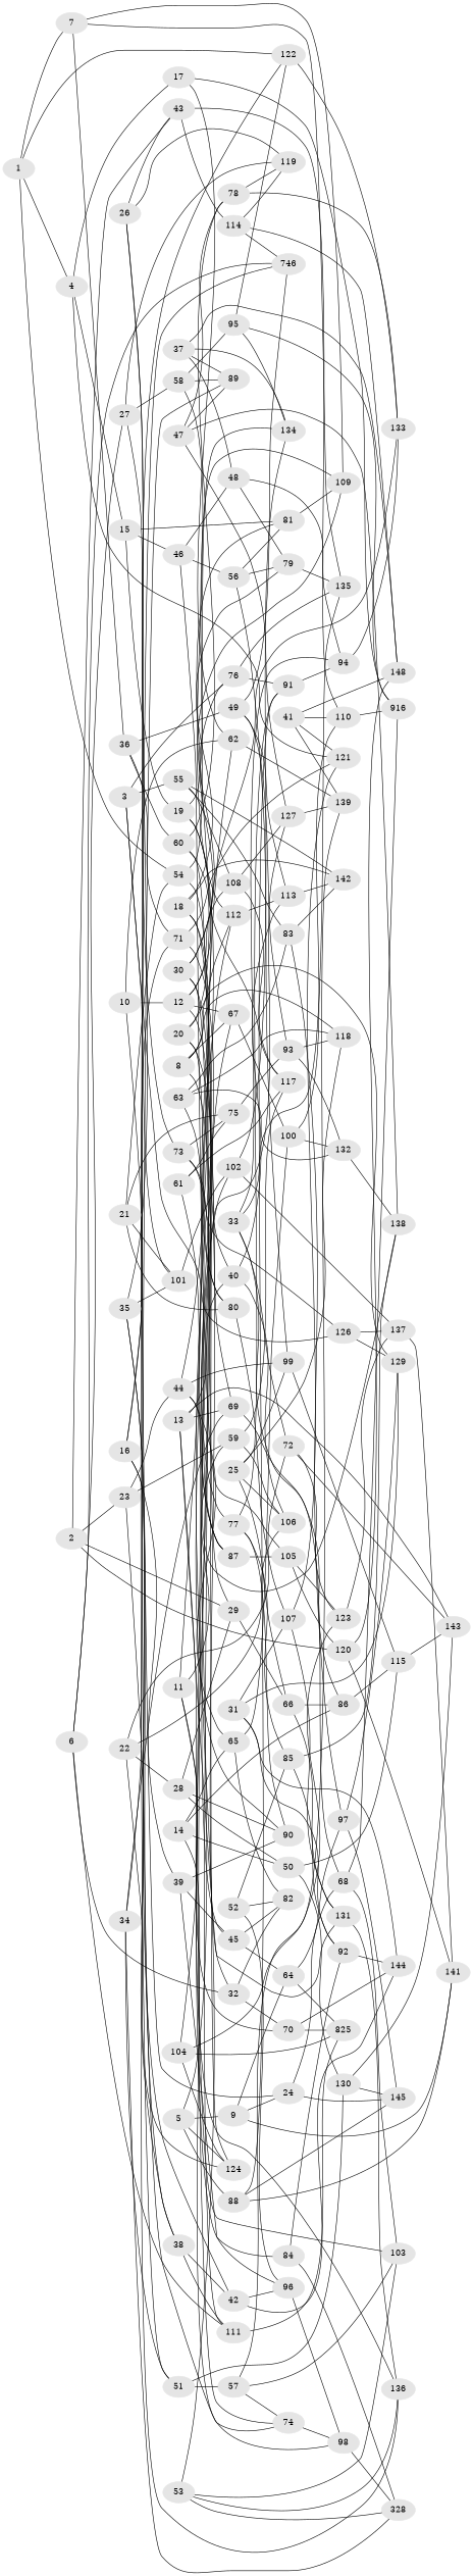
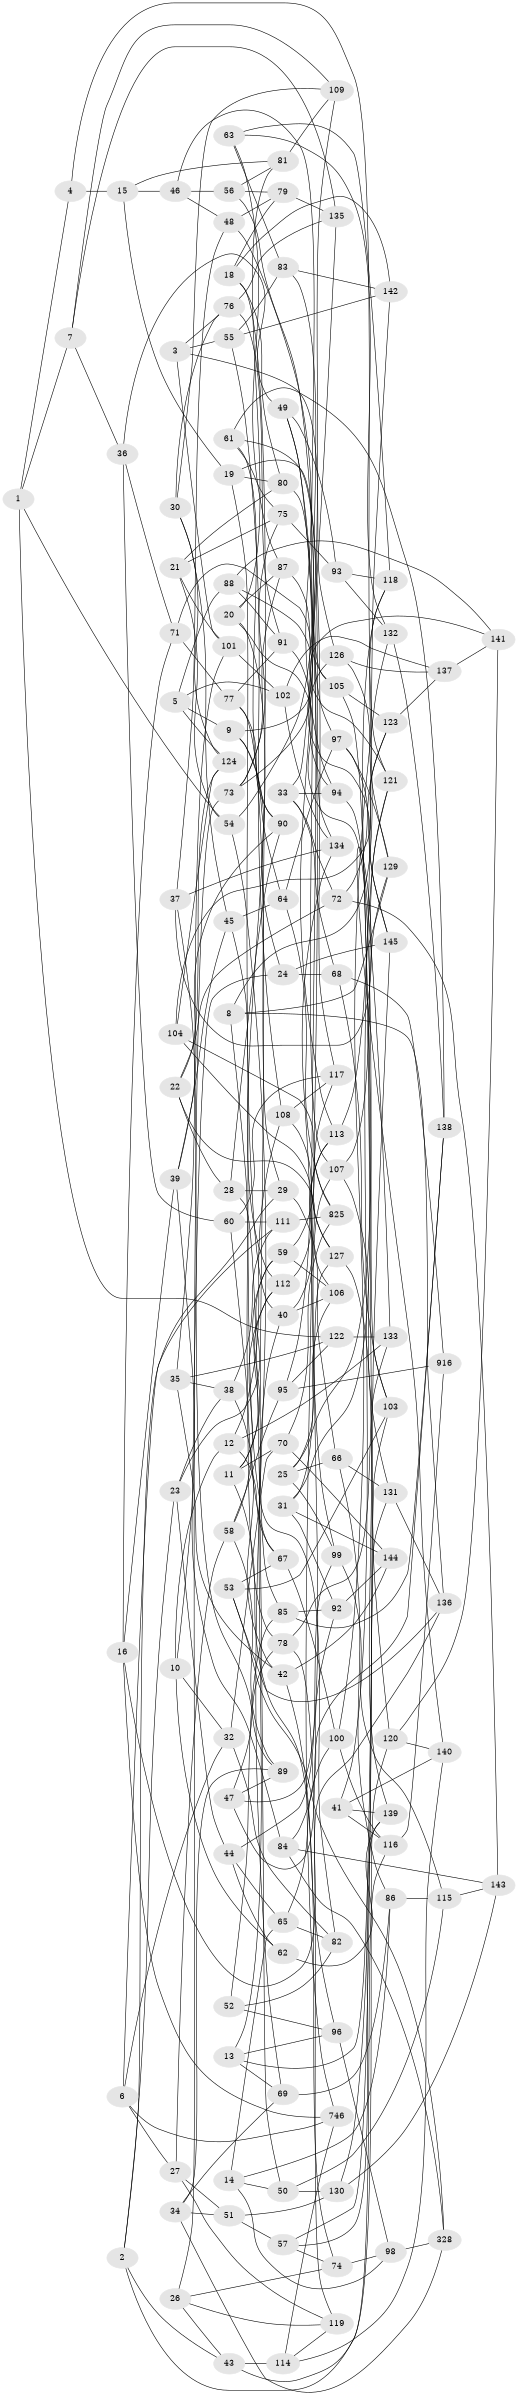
  graph {
    rankdir=LR
    node [color=gray90 style=filled]
    1
    4
    7
    54
    122
    15
-   17
    121
    36
    109
    135
    69
    133
    2
    23
    29
    43
    120
    59
    38
    44
    66
-   110
+   110 [label=116]
    114
    141
-   140 [label=148]
+   140
    3
    55
    76
    101
    126
    108
    142
    83
    91
    102
    129
    137
    19
    46
    81
    62
    n43 [label=916]
    5
    9
    88
    124
    24
    64
    145
    134
    6
    27
    32
    111
    n56 [label=746]
    119
    51
    58
    70
    82
    n62 [label=825]
    71
    49
    60
    8
    67
    118
    136
    100
    68
    97
    10
    12
    139
    11
    74
    112
    106
    117
    144
    98
    113
    127
    13
    40
    96
    131
    86
    14
    50
    65
    115
    130
    n95 [label=328]
    80
    48
    56
    105
    16
    39
    90
    45
    84
    77
    52
    85
    18
    79
    107
    20
    87
    103
    21
    75
    93
    22
    28
    72
    123
    143
    42
    99
    25
    26
    73
    57
    89
    95
    30
    31
    92
    33
    94
    34
    35
    78
    37
    41
    47
    138
    132
    53
    61
    63
    104
    1 -- 4
    1 -- 7
    1 -- 54
    1 -- 122
    4 -- 15
-   4 -- 17
    4 -- 121
    7 -- 36
    7 -- 109
    7 -- 135
    54 -- 109
    54 -- 69
    122 -- 133
    15 -- 19
    15 -- 46
    15 -- 81
-   17 -- 62
-   17 -- n43
    36 -- 71
    36 -- 49
    36 -- 60
    69 -- 86
    2 -- 23
    2 -- 29
    2 -- 43
    2 -- 120
    23 -- 59
    23 -- 38
    23 -- 44
    29 -- 66
    43 -- 110
    43 -- 114
    120 -- 141
    120 -- 140
    59 -- 106
    59 -- 117
    38 -- 111
    38 -- 42
    44 -- 62
    44 -- 65
    44 -- 99
    66 -- 131
    66 -- 86
    110 -- n43
    114 -- 140
    114 -- n56
    114 -- 119
    3 -- 55
    3 -- 76
    3 -- 101
    3 -- 126
    55 -- 108
    55 -- 142
    55 -- 83
    76 -- 135
    76 -- 91
    101 -- 102
    126 -- 129
    126 -- 137
    108 -- 117
    108 -- 127
    83 -- 142
    83 -- 97
    91 -- 94
    102 -- 137
    102 -- 134
    137 -- 141
    19 -- 134
    19 -- 40
    19 -- 80
    46 -- 48
    46 -- 56
    46 -- 105
    81 -- 109
    62 -- 139
    5 -- 102
    5 -- 9
    5 -- 88
    5 -- 124
    9 -- 141
    9 -- 24
    9 -- 64
    88 -- 141
    88 -- 91
    88 -- 145
    24 -- 145
    24 -- 68
    64 -- n62
    64 -- 97
    6 -- 27
    6 -- 32
    6 -- 111
    6 -- n56
    27 -- 119
    27 -- 51
    27 -- 58
    32 -- 70
    32 -- 82
    111 -- n62
    51 -- 130
    51 -- 57
    58 -- 112
    58 -- 89
    58 -- 95
    70 -- n62
    70 -- 144
    71 -- 121
    71 -- 77
    49 -- n56
    49 -- 113
    49 -- 93
    60 -- 111
    60 -- 117
    60 -- 78
    8 -- 129
    8 -- 67
    8 -- 118
    8 -- 136
    67 -- 100
    100 -- 110
    100 -- 132
    68 -- n43
    68 -- 103
    97 -- 129
    97 -- 145
    10 -- 62
    10 -- 24
-   12 -- 32
+   10 -- 32
    10 -- 12
    12 -- 133
    12 -- 108
    12 -- 67
    11 -- 59
    11 -- 70
    11 -- 74
    11 -- 112
    74 -- 98
    112 -- 113
    98 -- n95
    113 -- 142
    127 -- 139
    13 -- 69
    13 -- 40
    13 -- 96
    13 -- 131
    40 -- 106
    40 -- 113
    96 -- 98
    131 -- 136
    86 -- 115
    14 -- 98
    14 -- 86
    14 -- 50
    14 -- 65
    50 -- 115
    50 -- 130
    65 -- 82
    65 -- 100
    115 -- 143
    130 -- 145
    130 -- 143
    80 -- 107
    48 -- 79
    48 -- 94
    56 -- 81
    56 -- 79
    56 -- 99
    105 -- 120
    105 -- 123
    16 -- n56
    16 -- 71
    16 -- 136
    16 -- 39
    39 -- 90
    39 -- 45
    39 -- 84
    45 -- 64
    45 -- 82
    84 -- n95
-   13 -- 143
+   84 -- 143
    84 -- 92
    77 -- 91
    77 -- 90
    77 -- 85
    52 -- 82
    52 -- 96
    52 -- 85
    85 -- 92
    85 -- 138
    18 -- 29
    18 -- 142
    18 -- 80
    18 -- 79
    79 -- 135
    107 -- 121
    107 -- 131
    20 -- 81
    20 -- 112
    20 -- 87
    20 -- 103
    87 -- 105
    21 -- 54
    21 -- 101
    21 -- 80
    21 -- 75
    75 -- 93
    93 -- 118
    93 -- 132
    22 -- 124
    22 -- 106
    22 -- 28
    22 -- 72
    28 -- 29
    28 -- 50
    28 -- 90
    72 -- 123
    72 -- 143
    123 -- 137
    42 -- 144
    42 -- 96
    99 -- 115
    25 -- 66
    25 -- 118
    25 -- 106
    25 -- 99
    26 -- 43
    26 -- 119
    26 -- 74
    26 -- 73
    73 -- 126
    73 -- 87
    73 -- 75
    57 -- 139
    57 -- 74
    57 -- 103
    95 -- 122
    95 -- n43
    95 -- 134
    30 -- 109
    30 -- 76
    30 -- 124
    30 -- 45
    31 -- 129
    31 -- 144
    31 -- 107
    31 -- 92
    92 -- 144
    33 -- 135
    33 -- 68
    33 -- 72
    33 -- 94
    94 -- 133
    34 -- 69
    34 -- 51
    34 -- n95
    34 -- 89
    35 -- 122
    35 -- 38
    35 -- 101
    35 -- 42
    78 -- 133
    78 -- 119
    37 -- 140
    37 -- 134
    37 -- 48
    37 -- 89
    41 -- 121
    41 -- 110
    41 -- 140
    41 -- 139
    47 -- 127
    47 -- 89
    47 -- 78
    47 -- 138
    132 -- 138
    53 -- 67
    53 -- 136
    53 -- n95
    53 -- 103
    61 -- 117
    61 -- 90
    61 -- 75
-   44 -- 138
+   61 -- 138
    63 -- 83
    63 -- 118
    63 -- 87
    63 -- 132
    104 -- 124
    104 -- n62
    104 -- 127
    104 -- 123
  }
